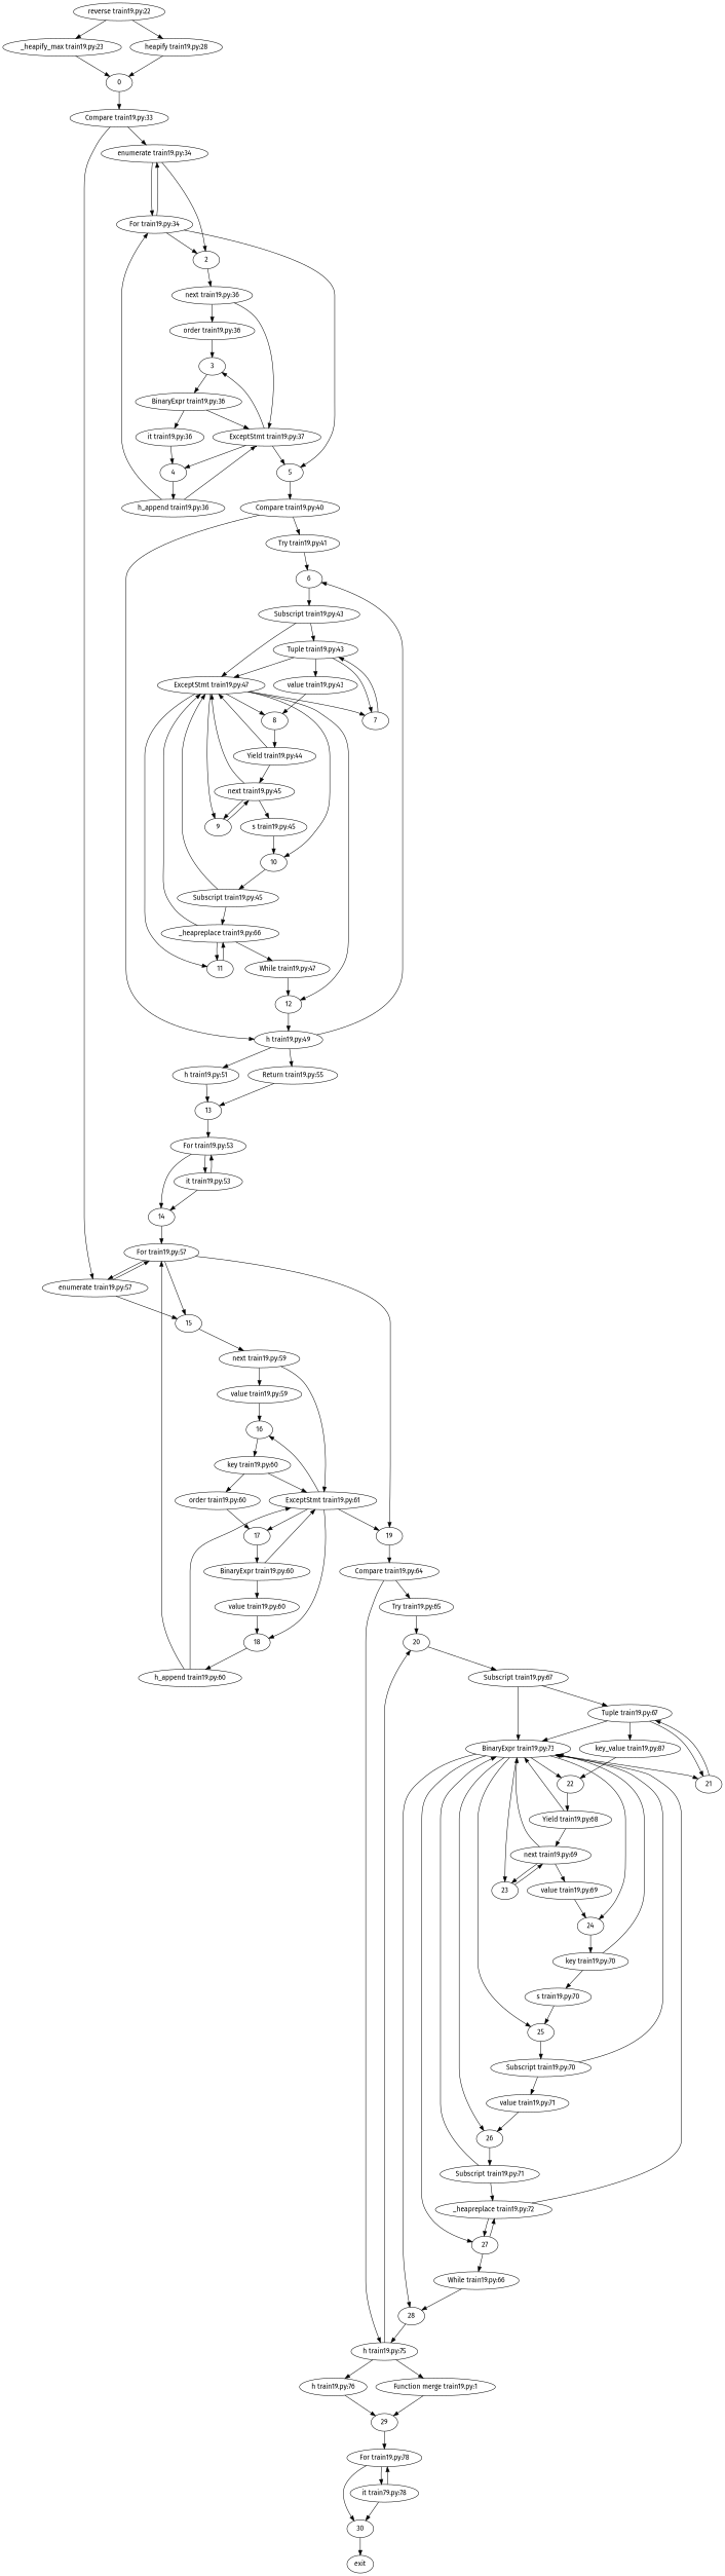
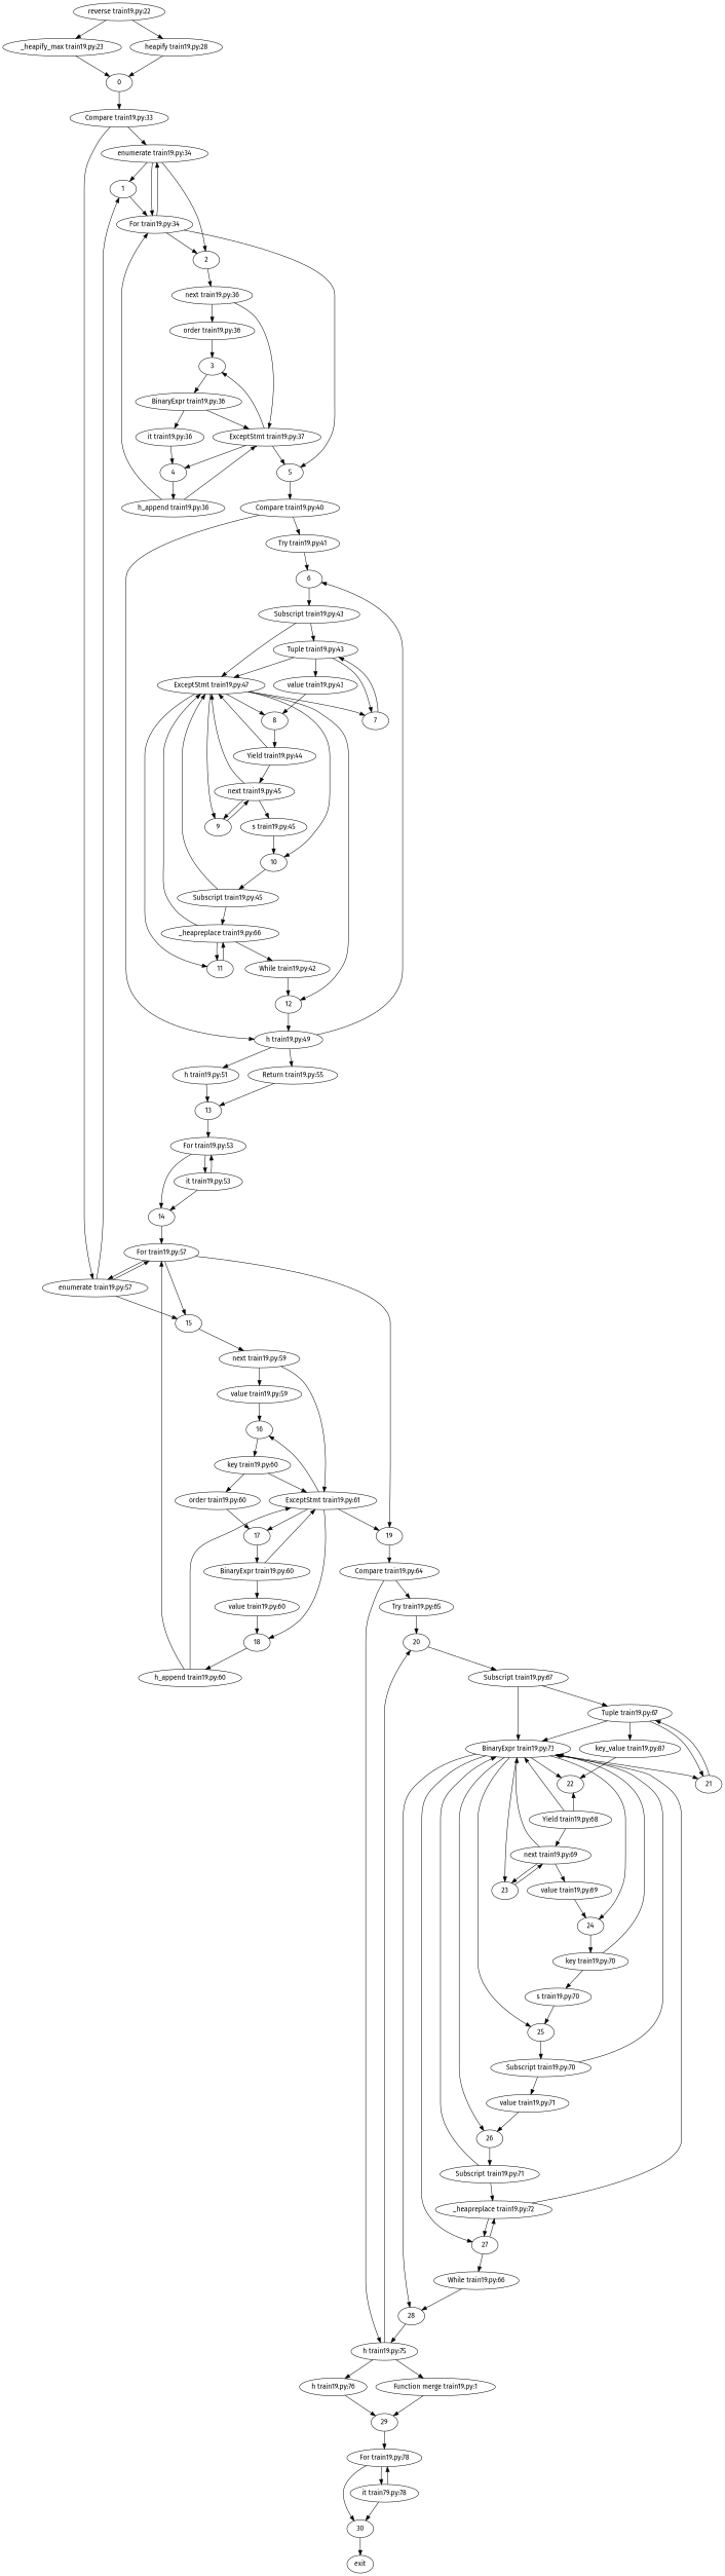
  strict digraph {
    fontname="Fira Sans"
    node [fontname="Fira Sans"]
    edge [fontname="Fira Sans"]
    "reverse train19.py:22"
    "_heapify_max train19.py:23"
    "heapify train19.py:28"
    0
    "Compare train19.py:33"
    "enumerate train19.py:34"
    "enumerate train19.py:57"
+   1
    "For train19.py:34"
    2
    "For train19.py:57"
    15
    5
    "next train19.py:36"
    19
    "next train19.py:59"
    "Compare train19.py:40"
    "order train19.py:36"
    "ExceptStmt train19.py:37"
    3
    4
    "BinaryExpr train19.py:36"
    "it train19.py:36"
    "h_append train19.py:36"
    "Try train19.py:41"
    "h train19.py:49"
    6
    "h train19.py:51"
    "Return train19.py:55"
    "Subscript train19.py:43"
    "Tuple train19.py:43"
    "ExceptStmt train19.py:47"
    13
    7
    "value train19.py:43"
    8
    9
    10
    11
    12
    "Yield train19.py:44"
    "next train19.py:45"
    "Subscript train19.py:45"
    n44 [label="_heapreplace train19.py:66"]
    "s train19.py:45"
-   "While train19.py:42" [label="While train19.py:47"]
+   "While train19.py:42"
    "For train19.py:53"
    "it train19.py:53"
    14
    "Compare train19.py:64"
    "value train19.py:59"
    "ExceptStmt train19.py:61"
    16
    17
    18
    "key train19.py:60"
    "order train19.py:60"
    "BinaryExpr train19.py:60"
    "h_append train19.py:60"
    "value train19.py:60"
    "Try train19.py:65"
    "h train19.py:75"
    20
    "h train19.py:76"
    "Function merge train19.py:1"
    "Subscript train19.py:67"
    "Tuple train19.py:67"
    n68 [label="BinaryExpr train19.py:73"]
    29
    21
    n71 [label="key_value train19.py:87"]
    22
    23
    24
    25
    26
    27
    28
    "Yield train19.py:68"
    "next train19.py:69"
    "key train19.py:70"
    "Subscript train19.py:70"
    "Subscript train19.py:71"
    "_heapreplace train19.py:72"
    "While train19.py:66"
    "value train19.py:69"
    "s train19.py:70"
    "value train19.py:71"
    "For train19.py:78"
    n90 [label="it train79.py:78"]
    30
    exit
    "reverse train19.py:22" -> "_heapify_max train19.py:23"
    "reverse train19.py:22" -> "heapify train19.py:28"
    "_heapify_max train19.py:23" -> 0
    "heapify train19.py:28" -> 0
    0 -> "Compare train19.py:33"
    "Compare train19.py:33" -> "enumerate train19.py:34"
    "Compare train19.py:33" -> "enumerate train19.py:57"
+   "enumerate train19.py:34" -> 1
    "enumerate train19.py:34" -> "For train19.py:34"
    "enumerate train19.py:34" -> 2
+   "enumerate train19.py:57" -> 1
    "enumerate train19.py:57" -> "For train19.py:57"
    "enumerate train19.py:57" -> 15
+   1 -> "For train19.py:34"
    "For train19.py:34" -> "enumerate train19.py:34"
    "For train19.py:34" -> 2
    "For train19.py:34" -> 5
    2 -> "next train19.py:36"
    "For train19.py:57" -> "enumerate train19.py:57"
    "For train19.py:57" -> 15
    "For train19.py:57" -> 19
    15 -> "next train19.py:59"
    5 -> "Compare train19.py:40"
    "next train19.py:36" -> "order train19.py:36"
    "next train19.py:36" -> "ExceptStmt train19.py:37"
    19 -> "Compare train19.py:64"
    "next train19.py:59" -> "value train19.py:59"
    "next train19.py:59" -> "ExceptStmt train19.py:61"
    "Compare train19.py:40" -> "Try train19.py:41"
    "Compare train19.py:40" -> "h train19.py:49"
    "order train19.py:36" -> 3
    "ExceptStmt train19.py:37" -> 5
    "ExceptStmt train19.py:37" -> 3
    "ExceptStmt train19.py:37" -> 4
    3 -> "BinaryExpr train19.py:36"
    4 -> "h_append train19.py:36"
    "BinaryExpr train19.py:36" -> "ExceptStmt train19.py:37"
    "BinaryExpr train19.py:36" -> "it train19.py:36"
    "it train19.py:36" -> 4
    "h_append train19.py:36" -> "For train19.py:34"
    "h_append train19.py:36" -> "ExceptStmt train19.py:37"
    "Try train19.py:41" -> 6
    "h train19.py:49" -> 6
    "h train19.py:49" -> "h train19.py:51"
    "h train19.py:49" -> "Return train19.py:55"
    6 -> "Subscript train19.py:43"
    "h train19.py:51" -> 13
    "Return train19.py:55" -> 13
    "Subscript train19.py:43" -> "Tuple train19.py:43"
    "Subscript train19.py:43" -> "ExceptStmt train19.py:47"
    "Tuple train19.py:43" -> "ExceptStmt train19.py:47"
    "Tuple train19.py:43" -> 7
    "Tuple train19.py:43" -> "value train19.py:43"
    "ExceptStmt train19.py:47" -> 7
    "ExceptStmt train19.py:47" -> 8
    "ExceptStmt train19.py:47" -> 9
    "ExceptStmt train19.py:47" -> 10
    "ExceptStmt train19.py:47" -> 11
    "ExceptStmt train19.py:47" -> 12
    13 -> "For train19.py:53"
    7 -> "Tuple train19.py:43"
    "value train19.py:43" -> 8
    8 -> "Yield train19.py:44"
    9 -> "next train19.py:45"
    10 -> "Subscript train19.py:45"
    11 -> n44
    12 -> "h train19.py:49"
    "Yield train19.py:44" -> "ExceptStmt train19.py:47"
    "Yield train19.py:44" -> "next train19.py:45"
    "next train19.py:45" -> "ExceptStmt train19.py:47"
    "next train19.py:45" -> 9
    "next train19.py:45" -> "s train19.py:45"
    "Subscript train19.py:45" -> "ExceptStmt train19.py:47"
    "Subscript train19.py:45" -> n44
    n44 -> "ExceptStmt train19.py:47"
    n44 -> 11
    n44 -> "While train19.py:42"
    "s train19.py:45" -> 10
    "While train19.py:42" -> 12
    "For train19.py:53" -> "it train19.py:53"
    "For train19.py:53" -> 14
    "it train19.py:53" -> "For train19.py:53"
    "it train19.py:53" -> 14
    14 -> "For train19.py:57"
    "Compare train19.py:64" -> "Try train19.py:65"
    "Compare train19.py:64" -> "h train19.py:75"
    "value train19.py:59" -> 16
    "ExceptStmt train19.py:61" -> 19
    "ExceptStmt train19.py:61" -> 16
    "ExceptStmt train19.py:61" -> 17
    "ExceptStmt train19.py:61" -> 18
    16 -> "key train19.py:60"
    17 -> "BinaryExpr train19.py:60"
    18 -> "h_append train19.py:60"
    "key train19.py:60" -> "ExceptStmt train19.py:61"
    "key train19.py:60" -> "order train19.py:60"
    "order train19.py:60" -> 17
    "BinaryExpr train19.py:60" -> "ExceptStmt train19.py:61"
    "BinaryExpr train19.py:60" -> "value train19.py:60"
    "h_append train19.py:60" -> "For train19.py:57"
    "h_append train19.py:60" -> "ExceptStmt train19.py:61"
    "value train19.py:60" -> 18
    "Try train19.py:65" -> 20
    "h train19.py:75" -> 20
    "h train19.py:75" -> "h train19.py:76"
    "h train19.py:75" -> "Function merge train19.py:1"
    20 -> "Subscript train19.py:67"
    "h train19.py:76" -> 29
    "Function merge train19.py:1" -> 29
    "Subscript train19.py:67" -> "Tuple train19.py:67"
    "Subscript train19.py:67" -> n68
    "Tuple train19.py:67" -> n68
    "Tuple train19.py:67" -> 21
    "Tuple train19.py:67" -> n71
    n68 -> 21
    n68 -> 22
    n68 -> 23
    n68 -> 24
    n68 -> 25
    n68 -> 26
    n68 -> 27
    n68 -> 28
    29 -> "For train19.py:78"
    21 -> "Tuple train19.py:67"
    n71 -> 22
-   22 -> "Yield train19.py:68"
+   "Yield train19.py:68" -> 22
    23 -> "next train19.py:69"
    24 -> "key train19.py:70"
    25 -> "Subscript train19.py:70"
    26 -> "Subscript train19.py:71"
    27 -> "_heapreplace train19.py:72"
    27 -> "While train19.py:66"
    28 -> "h train19.py:75"
    "Yield train19.py:68" -> n68
    "Yield train19.py:68" -> "next train19.py:69"
    "next train19.py:69" -> n68
    "next train19.py:69" -> 23
    "next train19.py:69" -> "value train19.py:69"
    "key train19.py:70" -> n68
    "key train19.py:70" -> "s train19.py:70"
    "Subscript train19.py:70" -> n68
    "Subscript train19.py:70" -> "value train19.py:71"
    "Subscript train19.py:71" -> n68
    "Subscript train19.py:71" -> "_heapreplace train19.py:72"
    "_heapreplace train19.py:72" -> n68
    "_heapreplace train19.py:72" -> 27
    "While train19.py:66" -> 28
    "value train19.py:69" -> 24
    "s train19.py:70" -> 25
    "value train19.py:71" -> 26
    "For train19.py:78" -> n90
    "For train19.py:78" -> 30
    n90 -> "For train19.py:78"
    n90 -> 30
    30 -> exit
  }
